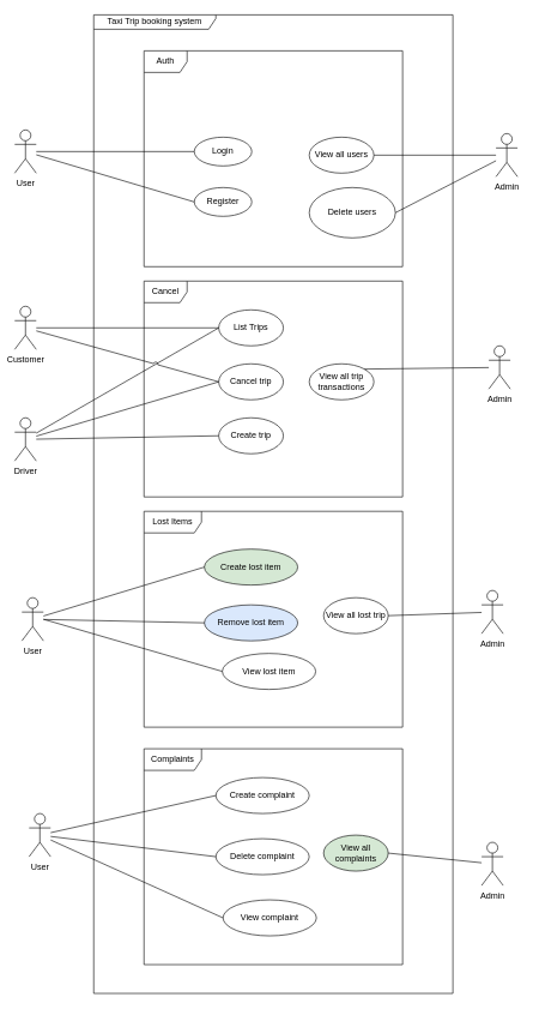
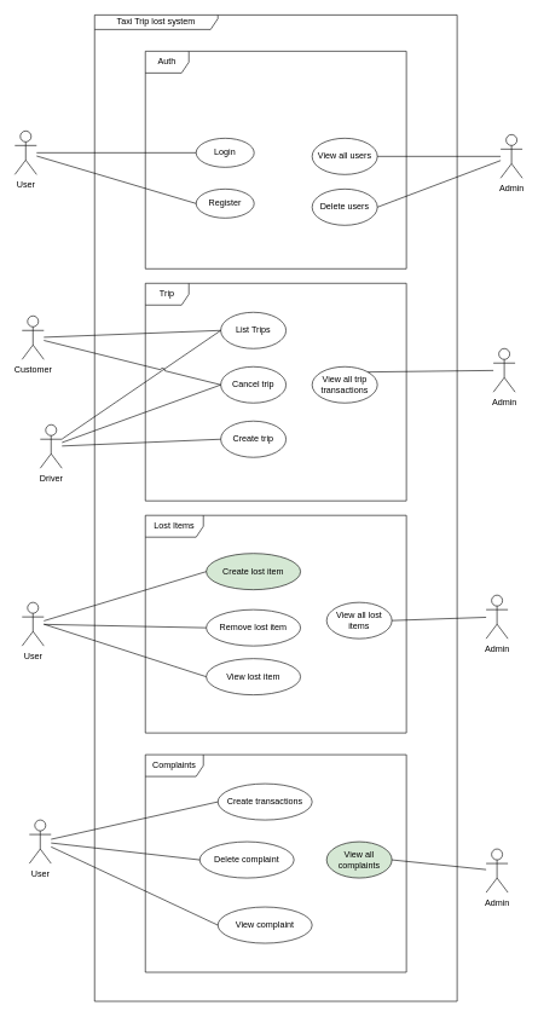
  <mxCell id="0" />
  <mxCell id="1" parent="0" />
- <mxCell id="2" value="Taxi Trip booking system" style="shape=umlFrame;whiteSpace=wrap;html=1;pointerEvents=0;width=170;height=20;rounded=0;" parent="1" vertex="1"><mxGeometry x="130" y="20" width="500" height="1360" as="geometry" /></mxCell>
+ <mxCell id="2" value="Taxi Trip lost system" style="shape=umlFrame;whiteSpace=wrap;html=1;pointerEvents=0;width=170;height=20;rounded=0;" parent="1" vertex="1"><mxGeometry x="130" y="20" width="500" height="1360" as="geometry" /></mxCell>
  <mxCell id="3" style="rounded=0;orthogonalLoop=1;jettySize=auto;html=1;endArrow=none;endFill=0;jumpStyle=none;strokeColor=default;" parent="1" source="4" target="5" edge="1"><mxGeometry relative="1" as="geometry"><mxPoint x="70" y="200" as="sourcePoint" /></mxGeometry></mxCell>
  <mxCell id="4" value="User&lt;br&gt;" style="shape=umlActor;verticalLabelPosition=bottom;verticalAlign=top;html=1;rounded=0;" parent="1" vertex="1"><mxGeometry x="20" y="180" width="30" height="60" as="geometry" /></mxCell>
  <mxCell id="5" value="Login" style="ellipse;whiteSpace=wrap;html=1;rounded=0;" parent="1" vertex="1"><mxGeometry x="270" y="190" width="80" height="40" as="geometry" /></mxCell>
  <mxCell id="6" value="List Trips" style="ellipse;whiteSpace=wrap;html=1;rounded=0;" parent="1" vertex="1"><mxGeometry x="304" y="430" width="90" height="50" as="geometry" /></mxCell>
  <mxCell id="7" value="Register" style="ellipse;whiteSpace=wrap;html=1;rounded=0;" parent="1" vertex="1"><mxGeometry x="270" y="260" width="80" height="40" as="geometry" /></mxCell>
  <mxCell id="8" style="rounded=0;orthogonalLoop=1;jettySize=auto;html=1;endArrow=none;endFill=0;jumpStyle=arc;strokeColor=default;entryX=0;entryY=0.5;entryDx=0;entryDy=0;" parent="1" source="4" target="7" edge="1"><mxGeometry relative="1" as="geometry"><mxPoint x="70" y="200" as="sourcePoint" /><mxPoint x="275" y="261" as="targetPoint" /></mxGeometry></mxCell>
  <mxCell id="9" value="View all trip transactions" style="ellipse;whiteSpace=wrap;html=1;rounded=0;" parent="1" vertex="1"><mxGeometry x="430" y="505" width="90" height="50" as="geometry" /></mxCell>
  <mxCell id="10" value="Admin" style="shape=umlActor;verticalLabelPosition=bottom;verticalAlign=top;html=1;rounded=0;" parent="1" vertex="1"><mxGeometry x="690" y="185" width="30" height="60" as="geometry" /></mxCell>
  <mxCell id="11" style="rounded=0;orthogonalLoop=1;jettySize=auto;html=1;endArrow=none;endFill=0;jumpStyle=arc;strokeColor=default;exitX=1;exitY=0;exitDx=0;exitDy=0;" parent="1" source="9" target="37" edge="1"><mxGeometry relative="1" as="geometry"><mxPoint x="394" y="200" as="sourcePoint" /><mxPoint x="602" y="351" as="targetPoint" /></mxGeometry></mxCell>
  <mxCell id="12" value="View all users" style="ellipse;whiteSpace=wrap;html=1;rounded=0;" parent="1" vertex="1"><mxGeometry x="430" y="190" width="90" height="50" as="geometry" /></mxCell>
  <mxCell id="13" style="rounded=0;orthogonalLoop=1;jettySize=auto;html=1;endArrow=none;endFill=0;jumpStyle=arc;strokeColor=default;exitX=1;exitY=0.5;exitDx=0;exitDy=0;" parent="1" source="12" target="10" edge="1"><mxGeometry relative="1" as="geometry"><mxPoint x="530" y="400" as="sourcePoint" /><mxPoint x="690" y="290" as="targetPoint" /></mxGeometry></mxCell>
  <mxCell id="14" value="Cancel trip" style="ellipse;whiteSpace=wrap;html=1;rounded=0;" parent="1" vertex="1"><mxGeometry x="304" y="505" width="90" height="50" as="geometry" /></mxCell>
  <mxCell id="15" value="Create trip" style="ellipse;whiteSpace=wrap;html=1;rounded=0;" parent="1" vertex="1"><mxGeometry x="304" y="580" width="90" height="50" as="geometry" /></mxCell>
  <mxCell id="16" value="" style="rounded=0;orthogonalLoop=1;jettySize=auto;html=1;endArrow=none;endFill=0;jumpStyle=arc;strokeColor=default;entryX=0;entryY=0.5;entryDx=0;entryDy=0;" parent="1" source="22" target="6" edge="1"><mxGeometry relative="1" as="geometry"><mxPoint x="30" y="350" as="sourcePoint" /><mxPoint x="213" y="417" as="targetPoint" /></mxGeometry></mxCell>
- <mxCell id="17" value="Cancel" style="shape=umlFrame;whiteSpace=wrap;html=1;pointerEvents=0;rounded=0;" parent="1" vertex="1"><mxGeometry x="200" y="390" width="360" height="300" as="geometry" /></mxCell>
+ <mxCell id="17" value="Trip" style="shape=umlFrame;whiteSpace=wrap;html=1;pointerEvents=0;rounded=0;" parent="1" vertex="1"><mxGeometry x="200" y="390" width="360" height="300" as="geometry" /></mxCell>
  <mxCell id="18" style="edgeStyle=orthogonalEdgeStyle;orthogonalLoop=1;jettySize=auto;html=1;exitX=0.5;exitY=1;exitDx=0;exitDy=0;" parent="1" source="15" target="15" edge="1"><mxGeometry relative="1" as="geometry" /></mxCell>
  <mxCell id="19" value="" style="rounded=0;orthogonalLoop=1;jettySize=auto;html=1;endArrow=none;endFill=0;jumpStyle=arc;strokeColor=default;entryX=0;entryY=0.5;entryDx=0;entryDy=0;" parent="1" source="21" target="14" edge="1"><mxGeometry relative="1" as="geometry"><mxPoint x="60" y="460" as="sourcePoint" /><mxPoint x="283" y="447" as="targetPoint" /></mxGeometry></mxCell>
  <mxCell id="20" value="" style="rounded=0;orthogonalLoop=1;jettySize=auto;html=1;endArrow=none;endFill=0;jumpStyle=arc;strokeColor=default;entryX=0;entryY=0.5;entryDx=0;entryDy=0;" parent="1" source="22" target="15" edge="1"><mxGeometry relative="1" as="geometry"><mxPoint x="30" y="380" as="sourcePoint" /><mxPoint x="270" y="545" as="targetPoint" /></mxGeometry></mxCell>
- <mxCell id="21" value="Customer" style="shape=umlActor;verticalLabelPosition=bottom;verticalAlign=top;html=1;rounded=0;" parent="1" vertex="1"><mxGeometry x="20" y="425" width="30" height="60" as="geometry" /></mxCell>
- <mxCell id="22" value="Driver" style="shape=umlActor;verticalLabelPosition=bottom;verticalAlign=top;html=1;rounded=0;" parent="1" vertex="1"><mxGeometry x="20" y="580" width="30" height="60" as="geometry" /></mxCell>
+ <mxCell id="21" value="Customer" style="shape=umlActor;verticalLabelPosition=bottom;verticalAlign=top;html=1;rounded=0;" parent="1" vertex="1"><mxGeometry x="30" y="435" width="30" height="60" as="geometry" /></mxCell>
+ <mxCell id="22" value="Driver" style="shape=umlActor;verticalLabelPosition=bottom;verticalAlign=top;html=1;rounded=0;" parent="1" vertex="1"><mxGeometry x="55" y="585" width="30" height="60" as="geometry" /></mxCell>
  <mxCell id="23" value="" style="rounded=0;orthogonalLoop=1;jettySize=auto;html=1;endArrow=none;endFill=0;jumpStyle=arc;strokeColor=default;entryX=0;entryY=0.5;entryDx=0;entryDy=0;" parent="1" source="22" target="14" edge="1"><mxGeometry relative="1" as="geometry"><mxPoint x="60" y="596" as="sourcePoint" /><mxPoint x="327" y="607" as="targetPoint" /></mxGeometry></mxCell>
  <mxCell id="24" value="" style="rounded=0;orthogonalLoop=1;jettySize=auto;html=1;endArrow=none;endFill=0;jumpStyle=arc;strokeColor=default;entryX=0;entryY=0.5;entryDx=0;entryDy=0;" parent="1" source="21" target="6" edge="1"><mxGeometry relative="1" as="geometry"><mxPoint x="60" y="459" as="sourcePoint" /><mxPoint x="300" y="460" as="targetPoint" /></mxGeometry></mxCell>
  <mxCell id="25" value="Auth" style="shape=umlFrame;whiteSpace=wrap;html=1;pointerEvents=0;rounded=0;" parent="1" vertex="1"><mxGeometry x="200" y="70" width="360" height="300" as="geometry" /></mxCell>
- <mxCell id="26" value="Delete users" style="ellipse;whiteSpace=wrap;html=1;rounded=0;" parent="1" vertex="1"><mxGeometry x="430" y="260" width="120" height="70" as="geometry" /></mxCell>
+ <mxCell id="26" value="Delete users" style="ellipse;whiteSpace=wrap;html=1;rounded=0;" parent="1" vertex="1"><mxGeometry x="430" y="260" width="90" height="50" as="geometry" /></mxCell>
  <mxCell id="27" style="rounded=0;orthogonalLoop=1;jettySize=auto;html=1;endArrow=none;endFill=0;jumpStyle=arc;strokeColor=default;exitX=1;exitY=0.5;exitDx=0;exitDy=0;" parent="1" source="26" target="10" edge="1"><mxGeometry relative="1" as="geometry"><mxPoint x="530" y="225" as="sourcePoint" /><mxPoint x="730" y="220" as="targetPoint" /></mxGeometry></mxCell>
  <mxCell id="28" value="Lost Items" style="shape=umlFrame;whiteSpace=wrap;html=1;pointerEvents=0;rounded=0;width=80;height=30;" parent="1" vertex="1"><mxGeometry x="200" y="710" width="360" height="300" as="geometry" /></mxCell>
  <mxCell id="29" value="User" style="shape=umlActor;verticalLabelPosition=bottom;verticalAlign=top;html=1;rounded=0;" parent="1" vertex="1"><mxGeometry x="30" y="830" width="30" height="60" as="geometry" /></mxCell>
  <mxCell id="30" value="Create lost item" style="ellipse;whiteSpace=wrap;html=1;rounded=0;fillColor=#d5e8d4;" parent="1" vertex="1"><mxGeometry x="284" y="762.5" width="130" height="50" as="geometry" /></mxCell>
- <mxCell id="31" value="Remove lost item" style="ellipse;whiteSpace=wrap;html=1;rounded=0;fillColor=#dae8fc;" parent="1" vertex="1"><mxGeometry x="284" y="840" width="130" height="50" as="geometry" /></mxCell>
- <mxCell id="32" value="View lost item" style="ellipse;whiteSpace=wrap;html=1;rounded=0;" parent="1" vertex="1"><mxGeometry x="309" y="907.5" width="130" height="50" as="geometry" /></mxCell>
+ <mxCell id="31" value="Remove lost item" style="ellipse;whiteSpace=wrap;html=1;rounded=0;" parent="1" vertex="1"><mxGeometry x="284" y="840" width="130" height="50" as="geometry" /></mxCell>
+ <mxCell id="32" value="View lost item" style="ellipse;whiteSpace=wrap;html=1;rounded=0;" parent="1" vertex="1"><mxGeometry x="284" y="907.5" width="130" height="50" as="geometry" /></mxCell>
  <mxCell id="33" value="" style="rounded=0;orthogonalLoop=1;jettySize=auto;html=1;endArrow=none;endFill=0;jumpStyle=arc;strokeColor=default;entryX=0;entryY=0.5;entryDx=0;entryDy=0;" parent="1" source="29" target="30" edge="1"><mxGeometry relative="1" as="geometry"><mxPoint x="50" y="797" as="sourcePoint" /><mxPoint x="304" y="750" as="targetPoint" /></mxGeometry></mxCell>
  <mxCell id="34" value="" style="rounded=0;orthogonalLoop=1;jettySize=auto;html=1;endArrow=none;endFill=0;jumpStyle=arc;strokeColor=default;entryX=0;entryY=0.5;entryDx=0;entryDy=0;" parent="1" source="29" target="31" edge="1"><mxGeometry relative="1" as="geometry"><mxPoint x="60" y="802" as="sourcePoint" /><mxPoint x="294" y="798" as="targetPoint" /></mxGeometry></mxCell>
  <mxCell id="35" value="" style="rounded=0;orthogonalLoop=1;jettySize=auto;html=1;endArrow=none;endFill=0;jumpStyle=arc;strokeColor=default;entryX=0;entryY=0.5;entryDx=0;entryDy=0;" parent="1" target="32" edge="1"><mxGeometry relative="1" as="geometry"><mxPoint x="60" y="860" as="sourcePoint" /><mxPoint x="294" y="870" as="targetPoint" /></mxGeometry></mxCell>
- <mxCell id="36" value="View all lost trip" style="ellipse;whiteSpace=wrap;html=1;rounded=0;" parent="1" vertex="1"><mxGeometry x="450" y="830" width="90" height="50" as="geometry" /></mxCell>
+ <mxCell id="36" value="View all lost items" style="ellipse;whiteSpace=wrap;html=1;rounded=0;" parent="1" vertex="1"><mxGeometry x="450" y="830" width="90" height="50" as="geometry" /></mxCell>
  <mxCell id="37" value="Admin" style="shape=umlActor;verticalLabelPosition=bottom;verticalAlign=top;html=1;rounded=0;" parent="1" vertex="1"><mxGeometry x="680" y="480" width="30" height="60" as="geometry" /></mxCell>
  <mxCell id="38" value="Admin" style="shape=umlActor;verticalLabelPosition=bottom;verticalAlign=top;html=1;rounded=0;" parent="1" vertex="1"><mxGeometry x="670" y="820" width="30" height="60" as="geometry" /></mxCell>
  <mxCell id="39" style="rounded=0;orthogonalLoop=1;jettySize=auto;html=1;endArrow=none;endFill=0;jumpStyle=arc;strokeColor=default;exitX=1;exitY=0.5;exitDx=0;exitDy=0;" parent="1" source="36" target="38" edge="1"><mxGeometry relative="1" as="geometry"><mxPoint x="547" y="837" as="sourcePoint" /><mxPoint x="720" y="835" as="targetPoint" /></mxGeometry></mxCell>
  <mxCell id="40" value="Complaints" style="shape=umlFrame;whiteSpace=wrap;html=1;pointerEvents=0;rounded=0;width=80;height=30;" parent="1" vertex="1"><mxGeometry x="200" y="1040" width="360" height="300" as="geometry" /></mxCell>
- <mxCell id="41" value="Create complaint" style="ellipse;whiteSpace=wrap;html=1;rounded=0;" parent="1" vertex="1"><mxGeometry x="300" y="1080" width="130" height="50" as="geometry" /></mxCell>
- <mxCell id="42" value="Delete complaint" style="ellipse;whiteSpace=wrap;html=1;rounded=0;" parent="1" vertex="1"><mxGeometry x="300" y="1165" width="130" height="50" as="geometry" /></mxCell>
- <mxCell id="43" value="View complaint" style="ellipse;whiteSpace=wrap;html=1;rounded=0;" parent="1" vertex="1"><mxGeometry x="310" y="1250" width="130" height="50" as="geometry" /></mxCell>
+ <mxCell id="41" value="Create transactions" style="ellipse;whiteSpace=wrap;html=1;rounded=0;" parent="1" vertex="1"><mxGeometry x="300" y="1080" width="130" height="50" as="geometry" /></mxCell>
+ <mxCell id="42" value="Delete complaint" style="ellipse;whiteSpace=wrap;html=1;rounded=0;" parent="1" vertex="1"><mxGeometry x="275" y="1160" width="130" height="50" as="geometry" /></mxCell>
+ <mxCell id="43" value="View complaint" style="ellipse;whiteSpace=wrap;html=1;rounded=0;" parent="1" vertex="1"><mxGeometry x="300" y="1250" width="130" height="50" as="geometry" /></mxCell>
  <mxCell id="44" value="User" style="shape=umlActor;verticalLabelPosition=bottom;verticalAlign=top;html=1;rounded=0;" parent="1" vertex="1"><mxGeometry x="40" y="1130" width="30" height="60" as="geometry" /></mxCell>
  <mxCell id="45" value="" style="rounded=0;orthogonalLoop=1;jettySize=auto;html=1;endArrow=none;endFill=0;jumpStyle=arc;strokeColor=default;entryX=0;entryY=0.5;entryDx=0;entryDy=0;" parent="1" source="44" target="43" edge="1"><mxGeometry relative="1" as="geometry"><mxPoint x="60" y="1160" as="sourcePoint" /><mxPoint x="300" y="1237" as="targetPoint" /></mxGeometry></mxCell>
  <mxCell id="46" value="" style="rounded=0;orthogonalLoop=1;jettySize=auto;html=1;endArrow=none;endFill=0;jumpStyle=arc;strokeColor=default;entryX=0;entryY=0.5;entryDx=0;entryDy=0;" parent="1" source="44" target="42" edge="1"><mxGeometry relative="1" as="geometry"><mxPoint x="80" y="1177" as="sourcePoint" /><mxPoint x="310" y="1285" as="targetPoint" /></mxGeometry></mxCell>
  <mxCell id="47" value="" style="rounded=0;orthogonalLoop=1;jettySize=auto;html=1;endArrow=none;endFill=0;jumpStyle=arc;strokeColor=default;entryX=0;entryY=0.5;entryDx=0;entryDy=0;" parent="1" source="44" target="41" edge="1"><mxGeometry relative="1" as="geometry"><mxPoint x="70" y="1160" as="sourcePoint" /><mxPoint x="310" y="1200" as="targetPoint" /></mxGeometry></mxCell>
  <mxCell id="48" value="Admin" style="shape=umlActor;verticalLabelPosition=bottom;verticalAlign=top;html=1;rounded=0;" parent="1" vertex="1"><mxGeometry x="670" y="1170" width="30" height="60" as="geometry" /></mxCell>
  <mxCell id="49" value="View all complaints" style="ellipse;whiteSpace=wrap;html=1;rounded=0;fillColor=#d5e8d4;" parent="1" vertex="1"><mxGeometry x="450" y="1160" width="90" height="50" as="geometry" /></mxCell>
  <mxCell id="50" style="rounded=0;orthogonalLoop=1;jettySize=auto;html=1;endArrow=none;endFill=0;jumpStyle=arc;strokeColor=default;exitX=1;exitY=0.5;exitDx=0;exitDy=0;" parent="1" source="49" target="48" edge="1"><mxGeometry relative="1" as="geometry"><mxPoint x="540" y="1187" as="sourcePoint" /><mxPoint x="670" y="1183" as="targetPoint" /></mxGeometry></mxCell>
